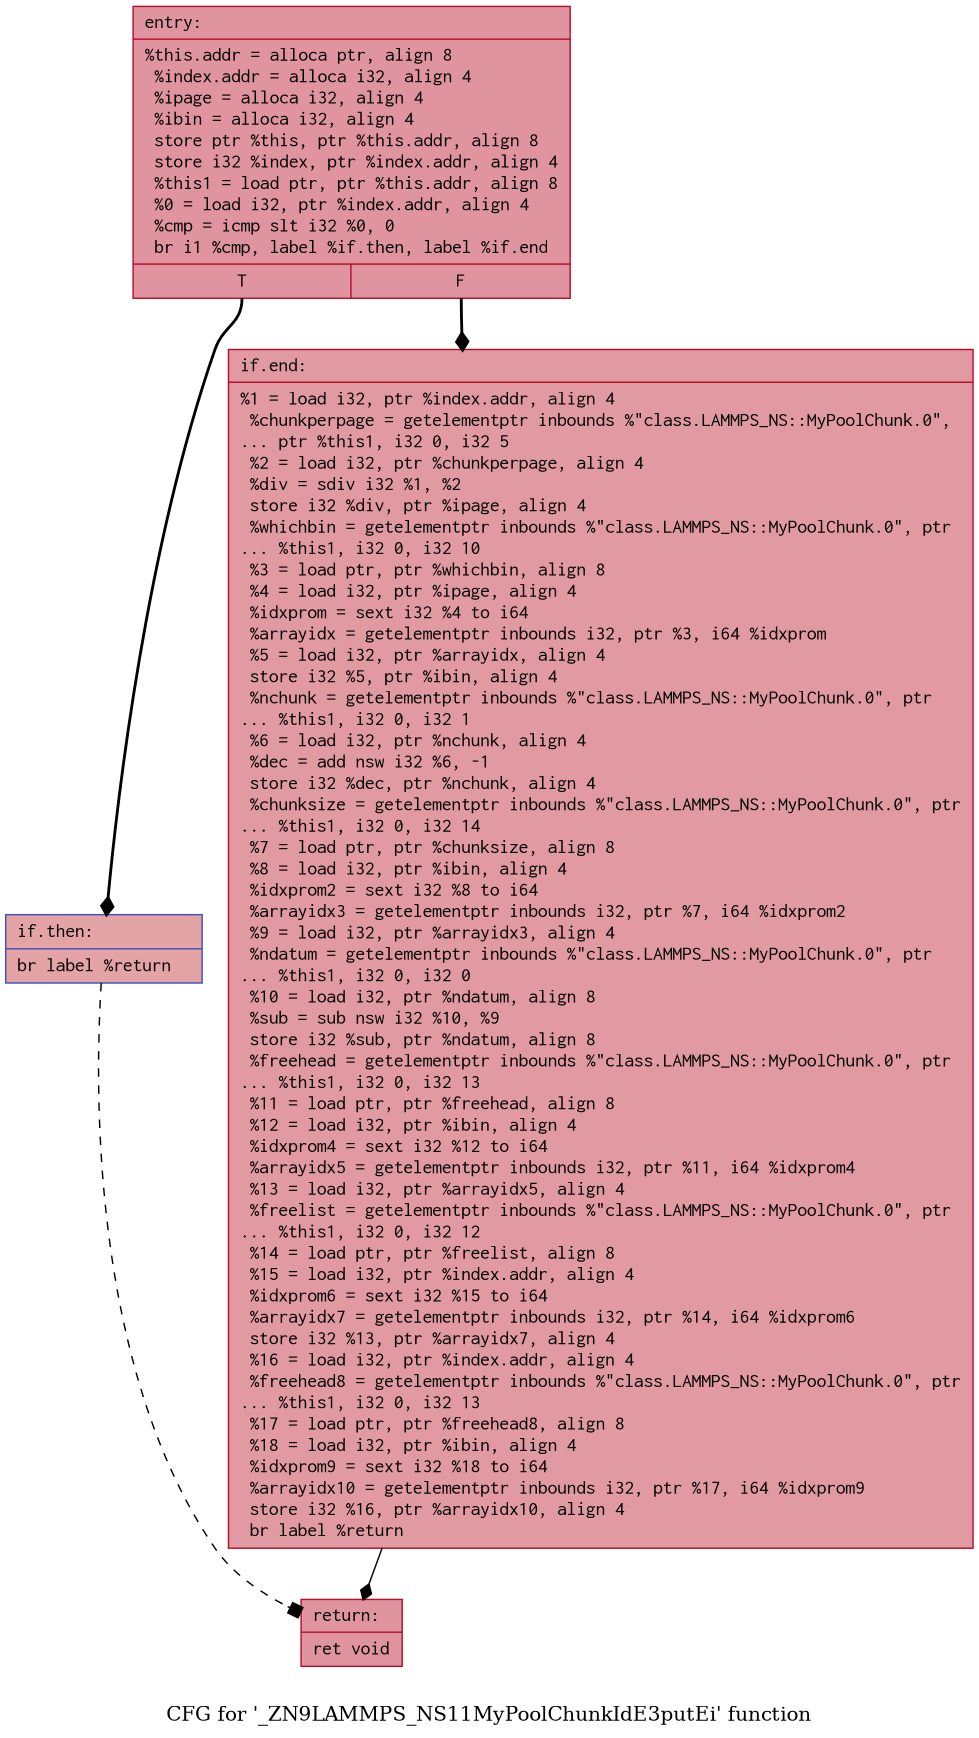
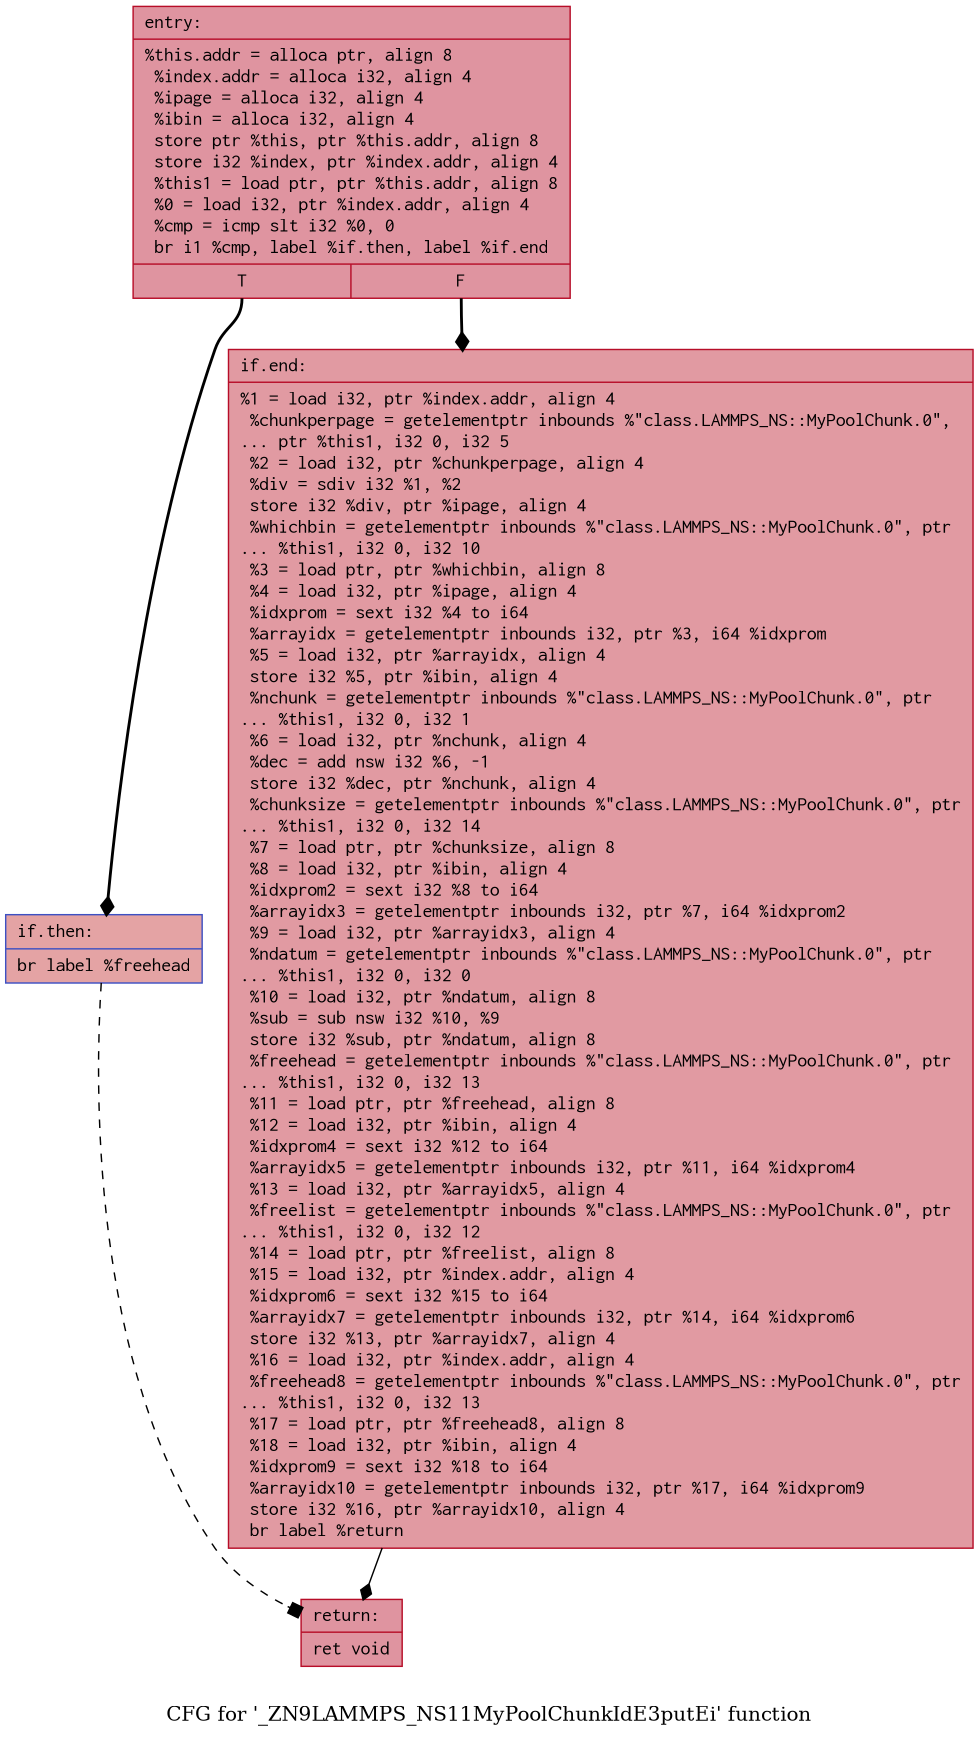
  digraph {
    label="CFG for '_ZN9LAMMPS_NS11MyPoolChunkIdE3putEi' function"
    node [color="#b70d28ff" fillcolor="#b70d2870" fontname=Courier shape=record style=filled]
    edge [style=bold arrowhead=diamond]
    n1 [label="{entry:\l|  %this.addr = alloca ptr, align 8\l  %index.addr = alloca i32, align 4\l  %ipage = alloca i32, align 4\l  %ibin = alloca i32, align 4\l  store ptr %this, ptr %this.addr, align 8\l  store i32 %index, ptr %index.addr, align 4\l  %this1 = load ptr, ptr %this.addr, align 8\l  %0 = load i32, ptr %index.addr, align 4\l  %cmp = icmp slt i32 %0, 0\l  br i1 %cmp, label %if.then, label %if.end\l|{<s0>T|<s1>F}}"]
-   n2 [color="#3d50c3ff" fillcolor="#c32e3170" label="{if.then:\l|  br label %return\l}"]
+   n2 [color="#3d50c3ff" fillcolor="#c32e3170" label="{if.then:\l|  br label %freehead\l}"]
    n3 [fillcolor="#bb1b2c70" label="{if.end:\l|  %1 = load i32, ptr %index.addr, align 4\l  %chunkperpage = getelementptr inbounds %\"class.LAMMPS_NS::MyPoolChunk.0\",\l... ptr %this1, i32 0, i32 5\l  %2 = load i32, ptr %chunkperpage, align 4\l  %div = sdiv i32 %1, %2\l  store i32 %div, ptr %ipage, align 4\l  %whichbin = getelementptr inbounds %\"class.LAMMPS_NS::MyPoolChunk.0\", ptr\l... %this1, i32 0, i32 10\l  %3 = load ptr, ptr %whichbin, align 8\l  %4 = load i32, ptr %ipage, align 4\l  %idxprom = sext i32 %4 to i64\l  %arrayidx = getelementptr inbounds i32, ptr %3, i64 %idxprom\l  %5 = load i32, ptr %arrayidx, align 4\l  store i32 %5, ptr %ibin, align 4\l  %nchunk = getelementptr inbounds %\"class.LAMMPS_NS::MyPoolChunk.0\", ptr\l... %this1, i32 0, i32 1\l  %6 = load i32, ptr %nchunk, align 4\l  %dec = add nsw i32 %6, -1\l  store i32 %dec, ptr %nchunk, align 4\l  %chunksize = getelementptr inbounds %\"class.LAMMPS_NS::MyPoolChunk.0\", ptr\l... %this1, i32 0, i32 14\l  %7 = load ptr, ptr %chunksize, align 8\l  %8 = load i32, ptr %ibin, align 4\l  %idxprom2 = sext i32 %8 to i64\l  %arrayidx3 = getelementptr inbounds i32, ptr %7, i64 %idxprom2\l  %9 = load i32, ptr %arrayidx3, align 4\l  %ndatum = getelementptr inbounds %\"class.LAMMPS_NS::MyPoolChunk.0\", ptr\l... %this1, i32 0, i32 0\l  %10 = load i32, ptr %ndatum, align 8\l  %sub = sub nsw i32 %10, %9\l  store i32 %sub, ptr %ndatum, align 8\l  %freehead = getelementptr inbounds %\"class.LAMMPS_NS::MyPoolChunk.0\", ptr\l... %this1, i32 0, i32 13\l  %11 = load ptr, ptr %freehead, align 8\l  %12 = load i32, ptr %ibin, align 4\l  %idxprom4 = sext i32 %12 to i64\l  %arrayidx5 = getelementptr inbounds i32, ptr %11, i64 %idxprom4\l  %13 = load i32, ptr %arrayidx5, align 4\l  %freelist = getelementptr inbounds %\"class.LAMMPS_NS::MyPoolChunk.0\", ptr\l... %this1, i32 0, i32 12\l  %14 = load ptr, ptr %freelist, align 8\l  %15 = load i32, ptr %index.addr, align 4\l  %idxprom6 = sext i32 %15 to i64\l  %arrayidx7 = getelementptr inbounds i32, ptr %14, i64 %idxprom6\l  store i32 %13, ptr %arrayidx7, align 4\l  %16 = load i32, ptr %index.addr, align 4\l  %freehead8 = getelementptr inbounds %\"class.LAMMPS_NS::MyPoolChunk.0\", ptr\l... %this1, i32 0, i32 13\l  %17 = load ptr, ptr %freehead8, align 8\l  %18 = load i32, ptr %ibin, align 4\l  %idxprom9 = sext i32 %18 to i64\l  %arrayidx10 = getelementptr inbounds i32, ptr %17, i64 %idxprom9\l  store i32 %16, ptr %arrayidx10, align 4\l  br label %return\l}"]
    n4 [label="{return:\l|  ret void\l}"]
    n1 -> n2 [tailport=s0]
    n1 -> n3 [tailport=s1]
    n2 -> n4 [style=dashed arrowhead=box]
    n3 -> n4 [style=solid]
  }
